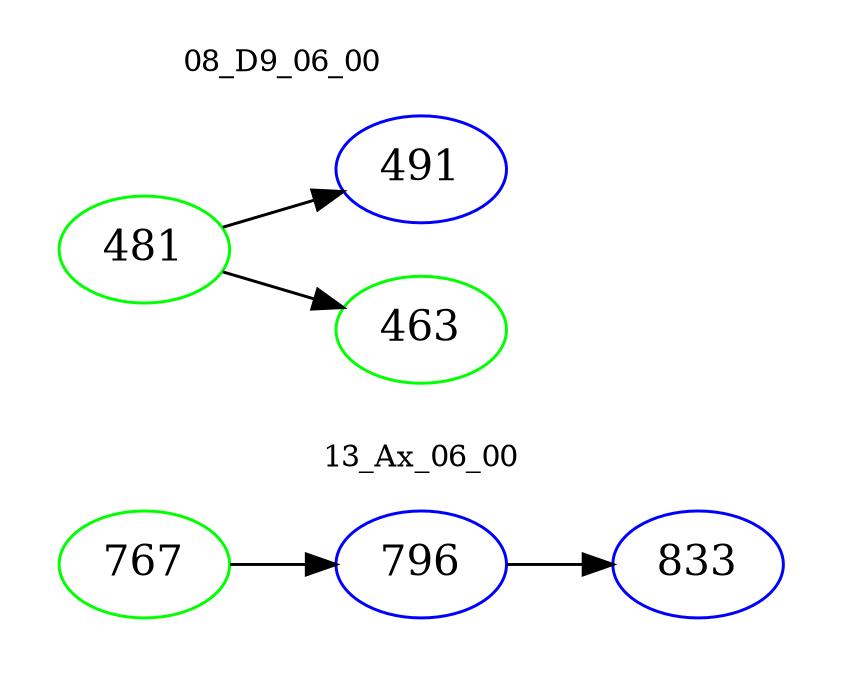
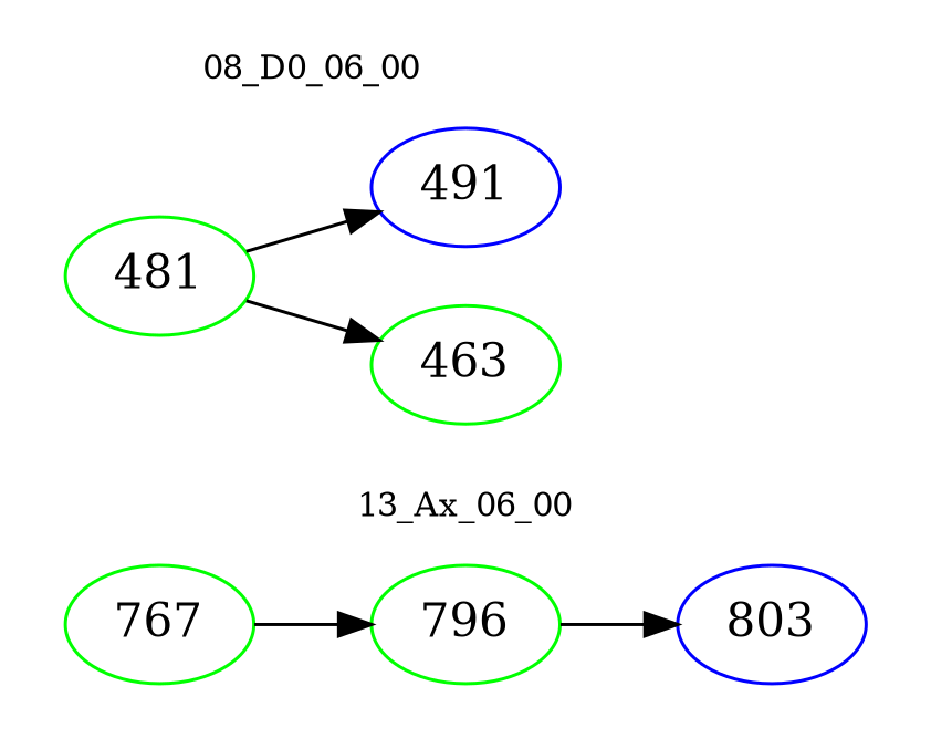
  digraph {
    rankdir=LR
    node [color=green]
    edge [color=black]
-   n1 [color=blue label=796]
+   n1 [label=796]
    n2 [label=767]
-   n3 [color=blue label=833]
+   n3 [color=blue label=803]
    n4 [label=481]
    n5 [label=463]
    n6 [color=blue label=491]
    subgraph cluster_1 {
      color=white
      fontsize=10
      label="13_Ax_06_00"
      n1
      n2
      n3
    }
    subgraph cluster_2 {
      color=white
      fontsize=10
-     label="08_D9_06_00"
+     label="08_D0_06_00"
      n4
      n5
      n6
    }
    n1 -> n3
    n2 -> n1
    n4 -> n5
    n4 -> n6
  }
